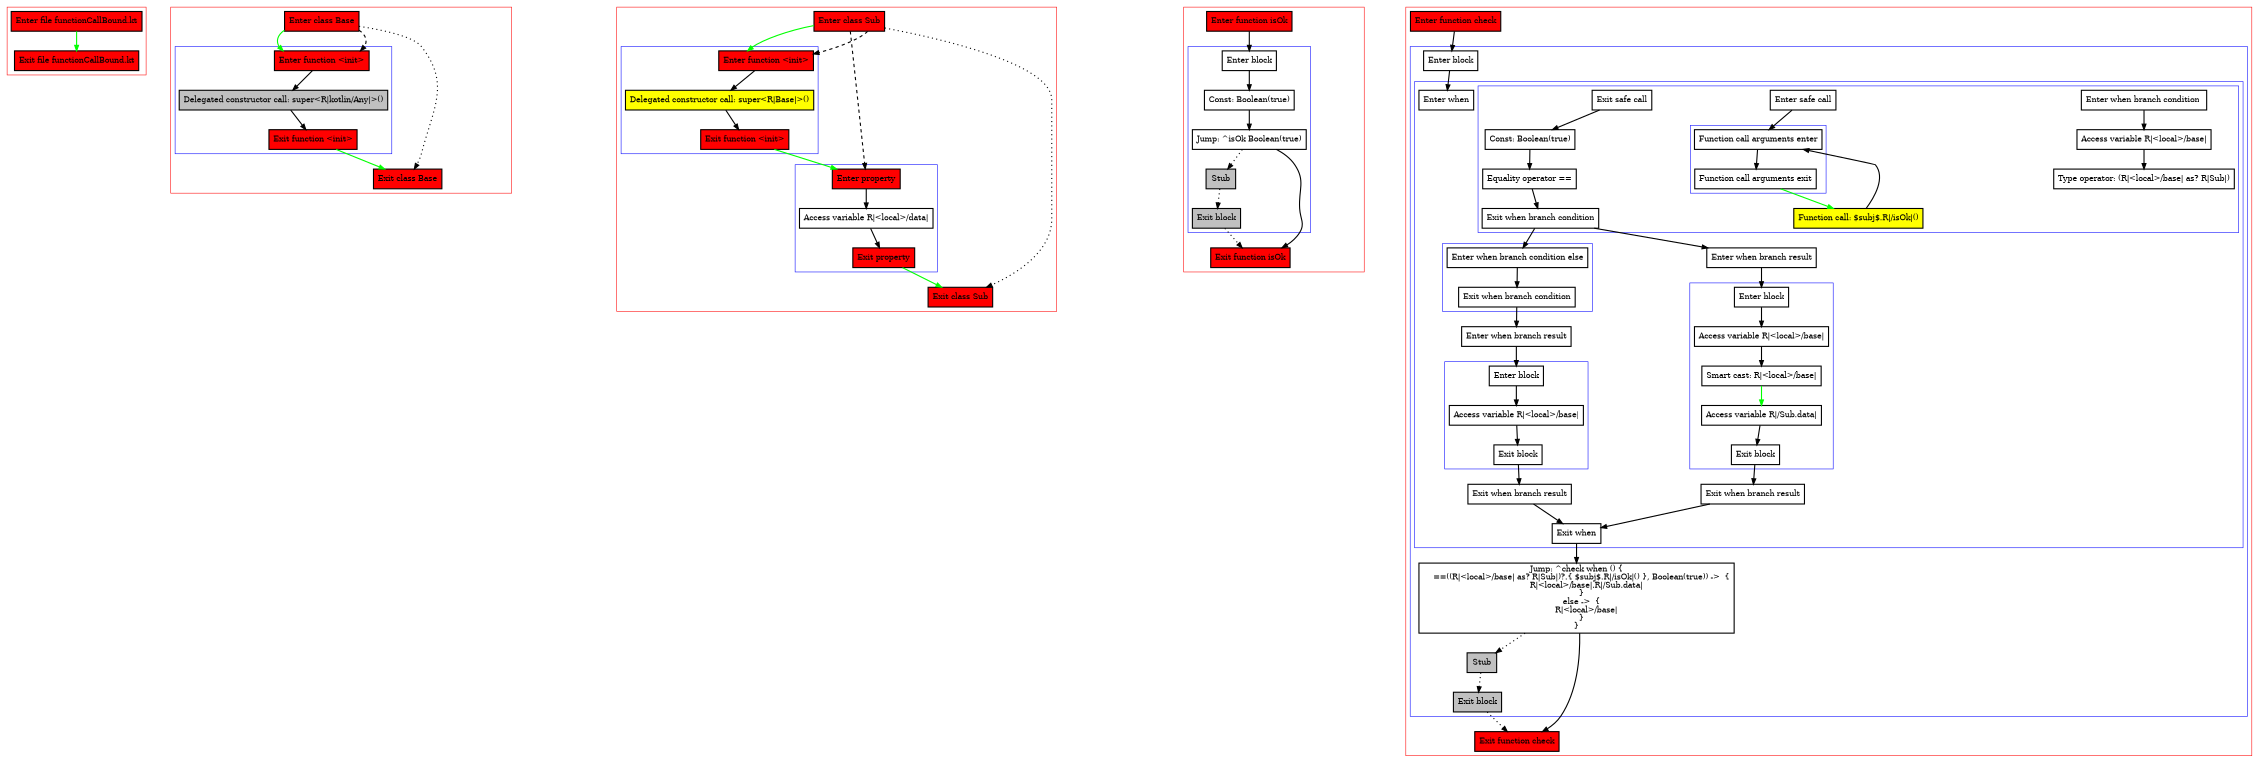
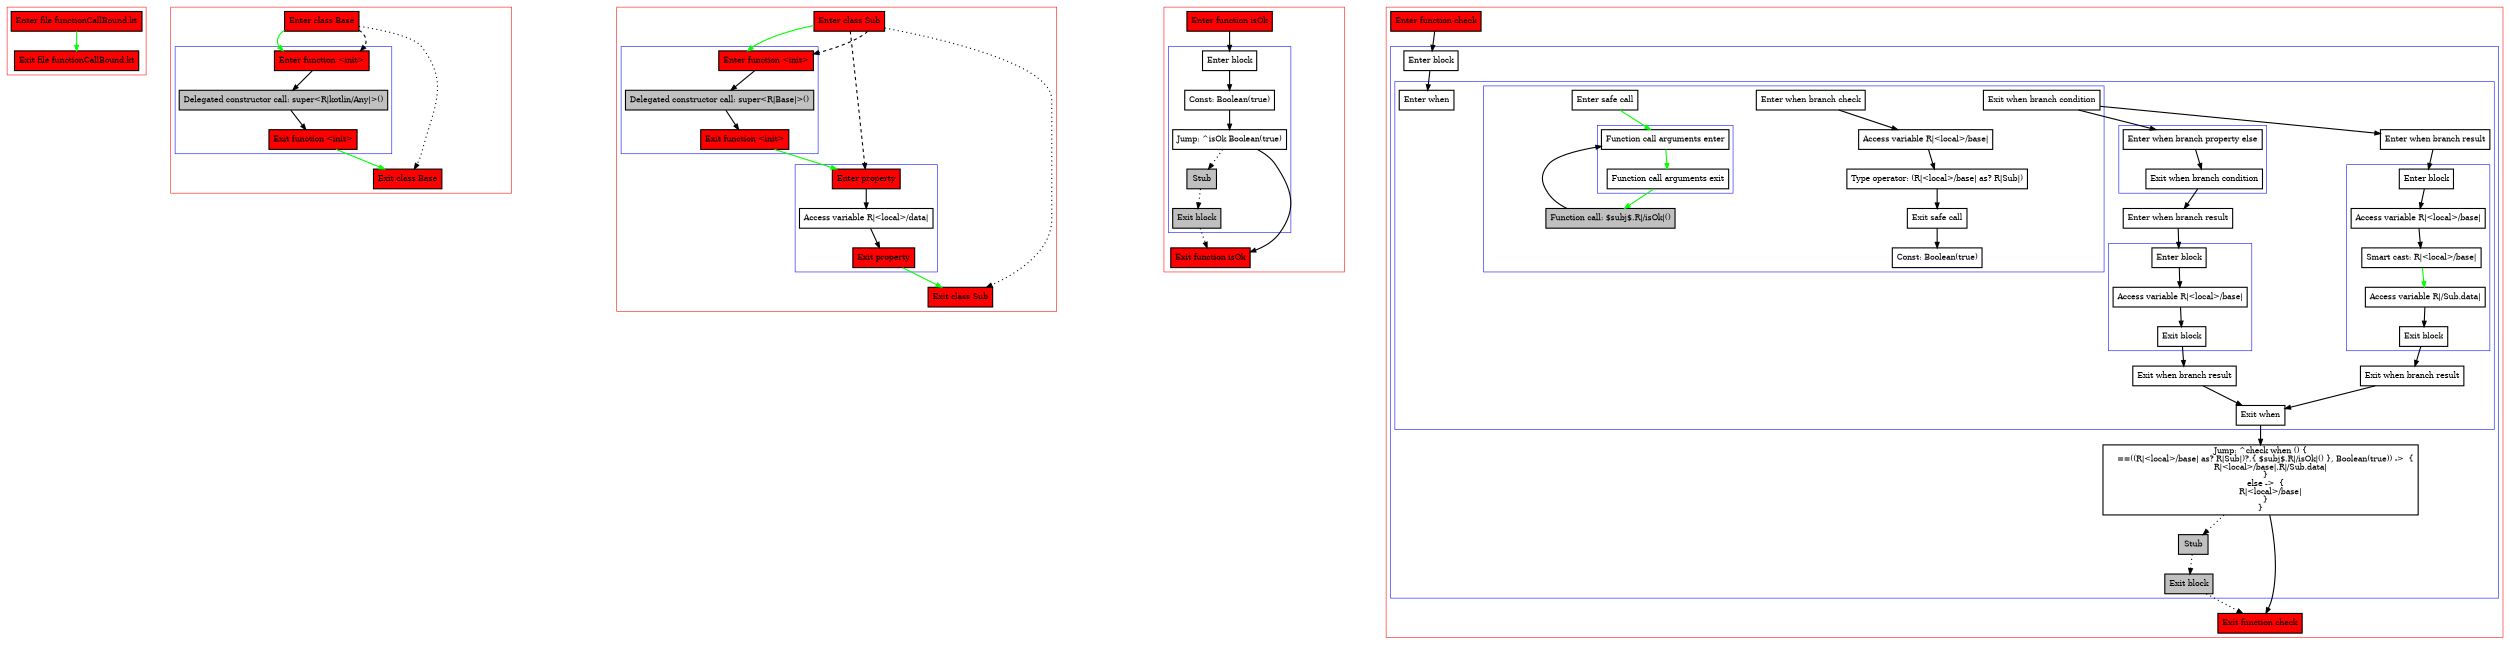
  digraph {
    nodesep=3
    node [penwidth=2 shape=box]
    edge [penwidth=2]
    n1 [fillcolor=red label="Enter file functionCallBound.kt" style=filled]
    n2 [fillcolor=red label="Exit file functionCallBound.kt" style=filled]
    n3 [fillcolor=red label="Enter function <init>" style=filled]
    n4 [fillcolor=gray label="Delegated constructor call: super<R|kotlin/Any|>()" style=filled]
    n5 [fillcolor=red label="Exit function <init>" style=filled]
    n6 [fillcolor=red label="Enter class Base" style=filled]
    n7 [fillcolor=red label="Exit class Base" style=filled]
    n8 [fillcolor=red label="Enter function <init>" style=filled]
-   n9 [fillcolor=yellow label="Delegated constructor call: super<R|Base|>()" style=filled]
+   n9 [fillcolor=gray label="Delegated constructor call: super<R|Base|>()" style=filled]
    n10 [fillcolor=red label="Exit function <init>" style=filled]
    n11 [fillcolor=red label="Enter property" style=filled]
    n12 [label="Access variable R|<local>/data|"]
    n13 [fillcolor=red label="Exit property" style=filled]
    n14 [fillcolor=red label="Enter class Sub" style=filled]
    n15 [fillcolor=red label="Exit class Sub" style=filled]
    n16 [label="Enter block"]
    n17 [label="Const: Boolean(true)"]
    n18 [label="Jump: ^isOk Boolean(true)"]
    n19 [fillcolor=gray label=Stub style=filled]
    n20 [fillcolor=gray label="Exit block" style=filled]
    n21 [fillcolor=red label="Enter function isOk" style=filled]
    n22 [fillcolor=red label="Exit function isOk" style=filled]
    n23 [label="Function call arguments enter"]
    n24 [label="Function call arguments exit"]
-   n25 [label="Enter when branch condition "]
+   n25 [label="Enter when branch check"]
    n26 [label="Access variable R|<local>/base|"]
    n27 [label="Type operator: (R|<local>/base| as? R|Sub|)"]
    n28 [label="Enter safe call"]
-   n29 [fillcolor=yellow label="Function call: $subj$.R|/isOk|()" style=filled]
+   n29 [fillcolor=gray label="Function call: $subj$.R|/isOk|()" style=filled]
    n30 [label="Exit safe call"]
    n31 [label="Const: Boolean(true)"]
-   n32 [label="Equality operator =="]
    n33 [label="Exit when branch condition"]
-   n34 [label="Enter when branch condition else"]
+   n34 [label="Enter when branch property else"]
    n35 [label="Exit when branch condition"]
    n36 [label="Enter block"]
    n37 [label="Access variable R|<local>/base|"]
    n38 [label="Exit block"]
    n39 [label="Enter block"]
    n40 [label="Access variable R|<local>/base|"]
    n41 [label="Smart cast: R|<local>/base|"]
    n42 [label="Access variable R|/Sub.data|"]
    n43 [label="Exit block"]
    n44 [label="Enter when"]
    n45 [label="Enter when branch result"]
    n46 [label="Exit when branch result"]
    n47 [label="Enter when branch result"]
    n48 [label="Exit when branch result"]
    n49 [label="Exit when"]
    n50 [label="Enter block"]
    n51 [label="Jump: ^check when () {\n    ==((R|<local>/base| as? R|Sub|)?.{ $subj$.R|/isOk|() }, Boolean(true)) ->  {\n        R|<local>/base|.R|/Sub.data|\n    }\n    else ->  {\n        R|<local>/base|\n    }\n}\n"]
    n52 [fillcolor=gray label=Stub style=filled]
    n53 [fillcolor=gray label="Exit block" style=filled]
    n54 [fillcolor=red label="Enter function check" style=filled]
    n55 [fillcolor=red label="Exit function check" style=filled]
    subgraph cluster_1 {
      color=red
      n1
      n2
    }
    subgraph cluster_2 {
      color=red
      n6
      n7
      subgraph cluster_3 {
        color=blue
        n3
        n4
        n5
      }
    }
    subgraph cluster_4 {
      color=red
      n14
      n15
      subgraph cluster_5 {
        color=blue
        n8
        n9
        n10
      }
      subgraph cluster_6 {
        color=blue
        n11
        n12
        n13
      }
    }
    subgraph cluster_7 {
      color=red
      n21
      n22
      subgraph cluster_8 {
        color=blue
        n16
        n17
        n18
        n19
        n20
      }
    }
    subgraph cluster_9 {
      color=red
      n54
      n55
      subgraph cluster_10 {
        color=blue
        n50
        n51
        n52
        n53
        subgraph cluster_11 {
          color=blue
          n44
          n45
          n46
          n47
          n48
          n49
          subgraph cluster_12 {
            color=blue
            n25
            n26
            n27
            n28
            n29
            n30
            n31
-           n32
            n33
            subgraph cluster_13 {
              color=blue
              n23
              n24
            }
          }
          subgraph cluster_14 {
            color=blue
            n34
            n35
          }
          subgraph cluster_15 {
            color=blue
            n36
            n37
            n38
          }
          subgraph cluster_16 {
            color=blue
            n39
            n40
            n41
            n42
            n43
          }
        }
      }
    }
    n1 -> n2 [color=green]
    n3 -> n4
    n4 -> n5
    n5 -> n7 [color=green]
    n6 -> n3 [color=green]
    n6 -> n3 [style=dashed]
    n6 -> n7 [style=dotted]
    n8 -> n9
    n9 -> n10
    n10 -> n11 [color=green]
    n11 -> n12
    n12 -> n13
    n13 -> n15 [color=green]
    n14 -> n8 [color=green]
    n14 -> n8 [style=dashed]
    n14 -> n11 [style=dashed]
    n14 -> n15 [style=dotted]
    n16 -> n17
    n17 -> n18
    n18 -> n19 [style=dotted]
    n18 -> n22
    n19 -> n20 [style=dotted]
    n20 -> n22 [style=dotted]
    n21 -> n16
-   n23 -> n24
+   n23 -> n24 [color=green]
    n24 -> n29 [color=green]
    n25 -> n26
    n26 -> n27
-   n28 -> n23
+   n27 -> n30
+   n28 -> n23 [color=green]
    n29 -> n23
    n30 -> n31
-   n31 -> n32
-   n32 -> n33
    n33 -> n34
    n33 -> n47
    n34 -> n35
    n35 -> n45
    n36 -> n37
    n37 -> n38
    n38 -> n46
    n39 -> n40
    n40 -> n41
    n41 -> n42 [color=green]
    n42 -> n43
    n43 -> n48
    n45 -> n36
    n46 -> n49
    n47 -> n39
    n48 -> n49
    n49 -> n51
    n50 -> n44
    n51 -> n52 [style=dotted]
    n51 -> n55
    n52 -> n53 [style=dotted]
    n53 -> n55 [style=dotted]
    n54 -> n50
  }
